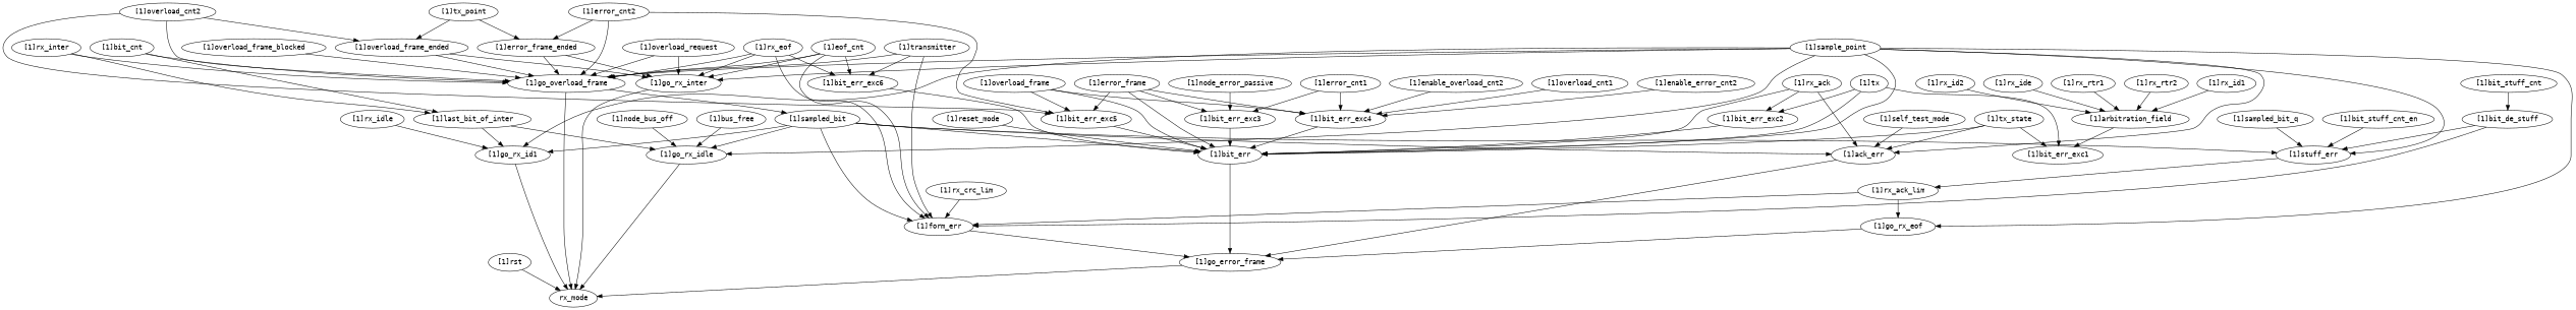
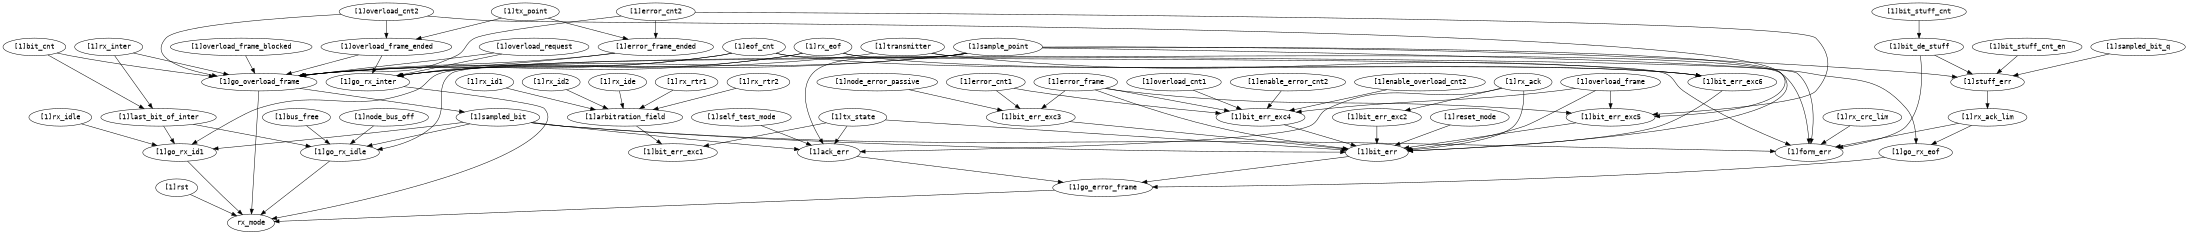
  strict digraph {
    fontname="DejaVu Sans Mono"
    node [complexity=30 fontname="DejaVu Sans Mono" importance=0.00792830861243 rank=0.000880923179159]
    edge [fontname="DejaVu Sans Mono"]
    "[1]rx_id1" [complexity=36 importance=0.0248974383952 rank=0.000691595510978]
    "[1]arbitration_field" [importance=0.0225365143433 rank=0.000751217144778]
    "[1]bit_err_exc1" [complexity=26 importance=0.0197313201723 rank=0.000758896929702]
    "[1]rst" [complexity=1 importance=0.00808783064697 rank=0.00808783064697]
    n5 [complexity=0 importance=0.00216978901687 label=rx_mode rank=0.0]
    "[1]rx_inter" [complexity=12 importance=0.0104760041729 rank=0.000873000347743]
    "[1]go_overload_frame" [complexity=4 importance=0.00904303521237 rank=0.00226075880309]
    "[1]last_bit_of_inter" [complexity=9 importance=0.00830621515605 rank=0.000922912795117]
    "[1]sampled_bit" [complexity=9]
    "[1]go_rx_id1" [complexity=4 importance=0.00634984501606 rank=0.00158746125402]
    "[1]go_rx_idle" [complexity=4 importance=0.00658863738319 rank=0.0016471593458]
    "[1]bit_cnt" [complexity=12 importance=0.0128122791775 rank=0.00106768993146]
    "[1]bit_err_exc5" [complexity=26 importance=0.0192919400422 rank=0.000741997693932]
    "[1]bit_err" [complexity=11 importance=0.0170135153342 rank=0.0015466832122]
    "[1]go_error_frame" [complexity=4 importance=0.00752921503494 rank=0.00188230375873]
    "[1]bit_err_exc6" [complexity=26 importance=0.019045776361 rank=0.000732529860039]
    "[1]overload_request" [complexity=22 importance=0.0106214988087 rank=0.000482795400397]
    "[1]go_rx_inter" [complexity=1 importance=0.00443653450835 rank=0.00443653450835]
    "[1]bit_err_exc3" [complexity=26 importance=0.0189166740509 rank=0.000727564386573]
    "[1]overload_cnt1" [complexity=33 importance=0.0216701943783 rank=0.000656672556918]
    "[1]bit_err_exc4" [complexity=26 importance=0.0193634584944 rank=0.000744748403632]
    "[1]rx_idle" [complexity=9 importance=0.00821049022816 rank=0.000912276692017]
    "[1]overload_cnt2" [complexity=31 importance=0.021878737508 rank=0.000705765726066]
    "[1]overload_frame_ended" [complexity=22 importance=0.0110055595584 rank=0.000500252707201]
    "[1]bit_de_stuff" [complexity=17 importance=0.0115822153515 rank=0.000681306785382]
    "[1]form_err" [complexity=11 importance=0.0100075237216 rank=0.000909774883778]
    "[1]stuff_err" [complexity=11 importance=0.00951713145122 rank=0.000865193768293]
    "[1]rx_ack_lim" [complexity=25 importance=0.0120458530315 rank=0.00048183412126]
    "[1]go_rx_eof" [complexity=11 importance=0.00928897389265 rank=0.000844452172059]
    "[1]tx_point" [complexity=25 importance=0.0125840231548 rank=0.000503360926192]
    "[1]error_frame_ended" [complexity=22 importance=0.01096805844 rank=0.000498548110907]
    "[1]self_test_mode" [complexity=17 importance=0.0117073971074 rank=0.00068867041808]
    "[1]ack_err" [complexity=11 importance=0.010128933511 rank=0.000920812137363]
    "[1]overload_frame" [complexity=31 importance=0.0211440303835 rank=0.000682065496243]
    "[1]rx_id2" [complexity=36 importance=0.0250026779223 rank=0.000694518831176]
    "[1]node_error_passive" [importance=0.0233770069482 rank=0.00077923356494]
    "[1]enable_error_cnt2" [complexity=33 importance=0.021481743628 rank=0.00065096192812]
    "[1]tx_state" [importance=0.0221285699486 rank=0.000737618998286]
    "[1]bus_free" [complexity=10 importance=0.00959816850928 rank=0.000959816850928]
-   "[1]tx" [importance=0.0311577857695 rank=0.00103859285898]
    "[1]bit_err_exc2" [complexity=26 importance=0.0194306525884 rank=0.000747332791863]
    "[1]sample_point" [complexity=9]
    "[1]rx_ide" [complexity=36 importance=0.0252965632699 rank=0.000702682313052]
    "[1]sampled_bit_q" [complexity=17 importance=0.0110955950476 rank=0.000652682061623]
    "[1]node_bus_off" [complexity=10 importance=0.0110487071764 rank=0.00110487071764]
    "[1]rx_eof" [importance=0.0211061173698 rank=0.00070353724566]
    "[1]reset_mode" [complexity=26 importance=0.0185919789305 rank=0.000715076112713]
    "[1]rx_ack" [complexity=29 importance=0.0214291679159 rank=0.000738936824686]
    "[1]rx_crc_lim" [complexity=25 importance=0.0120502362127 rank=0.000482009448507]
    "[1]error_cnt1" [complexity=33 importance=0.0214208748112 rank=0.000649117418521]
    "[1]bit_stuff_cnt_en" [complexity=17 importance=0.0120328101779 rank=0.000707812363403]
    "[1]rx_rtr1" [complexity=36 importance=0.0251488975514 rank=0.000698580487538]
    "[1]transmitter" [importance=0.0217211407042 rank=0.000724038023473]
    "[1]rx_rtr2" [complexity=36 importance=0.0251160413388 rank=0.000697667814968]
    "[1]overload_frame_blocked" [complexity=22 importance=0.0117096529867 rank=0.000532256953942]
    "[1]bit_stuff_cnt" [complexity=19 importance=0.0164479506101 rank=0.000865681611057]
    "[1]eof_cnt" [importance=0.0213405989399 rank=0.000711353297996]
    "[1]error_cnt2" [complexity=31 importance=0.0215787740679 rank=0.000696089486063]
    "[1]enable_overload_cnt2" [complexity=33 importance=0.0223587122292 rank=0.000677536734218]
    "[1]error_frame" [complexity=31 importance=0.0212514748683 rank=0.000685531447365]
    "[1]rx_id1" -> "[1]arbitration_field"
    "[1]arbitration_field" -> "[1]bit_err_exc1"
    "[1]rst" -> n5
    "[1]rx_inter" -> "[1]go_overload_frame"
    "[1]rx_inter" -> "[1]last_bit_of_inter"
    "[1]go_overload_frame" -> n5
    "[1]go_overload_frame" -> "[1]sampled_bit"
    "[1]last_bit_of_inter" -> "[1]go_rx_id1"
    "[1]last_bit_of_inter" -> "[1]go_rx_idle"
    "[1]sampled_bit" -> "[1]go_rx_id1"
    "[1]sampled_bit" -> "[1]go_rx_idle"
    "[1]sampled_bit" -> "[1]bit_err"
    "[1]sampled_bit" -> "[1]form_err"
-   "[1]sampled_bit" -> "[1]stuff_err"
    "[1]sampled_bit" -> "[1]ack_err"
    "[1]go_rx_id1" -> n5
    "[1]go_rx_idle" -> n5
    "[1]bit_cnt" -> "[1]go_overload_frame"
    "[1]bit_cnt" -> "[1]last_bit_of_inter"
    "[1]bit_err_exc5" -> "[1]bit_err"
    "[1]bit_err" -> "[1]go_error_frame"
    "[1]go_error_frame" -> n5
    "[1]bit_err_exc6" -> "[1]bit_err"
    "[1]overload_request" -> "[1]go_overload_frame"
    "[1]overload_request" -> "[1]go_rx_inter"
    "[1]go_rx_inter" -> n5
    "[1]bit_err_exc3" -> "[1]bit_err"
    "[1]overload_cnt1" -> "[1]bit_err_exc4"
    "[1]bit_err_exc4" -> "[1]bit_err"
    "[1]rx_idle" -> "[1]go_rx_id1"
    "[1]overload_cnt2" -> "[1]go_overload_frame"
    "[1]overload_cnt2" -> "[1]bit_err_exc5"
    "[1]overload_cnt2" -> "[1]overload_frame_ended"
    "[1]overload_frame_ended" -> "[1]go_overload_frame"
    "[1]overload_frame_ended" -> "[1]go_rx_inter"
    "[1]bit_de_stuff" -> "[1]form_err"
    "[1]bit_de_stuff" -> "[1]stuff_err"
-   "[1]form_err" -> "[1]go_error_frame"
    "[1]stuff_err" -> "[1]rx_ack_lim"
    "[1]rx_ack_lim" -> "[1]form_err"
    "[1]rx_ack_lim" -> "[1]go_rx_eof"
    "[1]go_rx_eof" -> "[1]go_error_frame"
    "[1]tx_point" -> "[1]overload_frame_ended"
    "[1]tx_point" -> "[1]error_frame_ended"
    "[1]error_frame_ended" -> "[1]go_overload_frame"
    "[1]error_frame_ended" -> "[1]go_rx_inter"
    "[1]self_test_mode" -> "[1]ack_err"
    "[1]ack_err" -> "[1]go_error_frame"
    "[1]overload_frame" -> "[1]bit_err_exc5"
    "[1]overload_frame" -> "[1]bit_err"
    "[1]overload_frame" -> "[1]bit_err_exc4"
    "[1]rx_id2" -> "[1]arbitration_field"
    "[1]node_error_passive" -> "[1]bit_err_exc3"
    "[1]enable_error_cnt2" -> "[1]bit_err_exc4"
    "[1]tx_state" -> "[1]bit_err_exc1"
    "[1]tx_state" -> "[1]bit_err"
    "[1]tx_state" -> "[1]ack_err"
    "[1]bus_free" -> "[1]go_rx_idle"
-   "[1]tx" -> "[1]bit_err_exc1"
-   "[1]tx" -> "[1]bit_err"
-   "[1]tx" -> "[1]bit_err_exc2"
    "[1]bit_err_exc2" -> "[1]bit_err"
    "[1]sample_point" -> "[1]go_overload_frame"
    "[1]sample_point" -> "[1]go_rx_id1"
    "[1]sample_point" -> "[1]go_rx_idle"
    "[1]sample_point" -> "[1]bit_err"
    "[1]sample_point" -> "[1]go_rx_inter"
    "[1]sample_point" -> "[1]stuff_err"
    "[1]sample_point" -> "[1]go_rx_eof"
    "[1]sample_point" -> "[1]ack_err"
    "[1]rx_ide" -> "[1]arbitration_field"
    "[1]sampled_bit_q" -> "[1]stuff_err"
    "[1]node_bus_off" -> "[1]go_rx_idle"
    "[1]rx_eof" -> "[1]go_overload_frame"
    "[1]rx_eof" -> "[1]bit_err_exc6"
    "[1]rx_eof" -> "[1]go_rx_inter"
    "[1]rx_eof" -> "[1]form_err"
    "[1]reset_mode" -> "[1]bit_err"
    "[1]rx_ack" -> "[1]bit_err"
    "[1]rx_ack" -> "[1]ack_err"
    "[1]rx_ack" -> "[1]bit_err_exc2"
    "[1]rx_crc_lim" -> "[1]form_err"
    "[1]error_cnt1" -> "[1]bit_err_exc3"
    "[1]error_cnt1" -> "[1]bit_err_exc4"
    "[1]bit_stuff_cnt_en" -> "[1]stuff_err"
    "[1]rx_rtr1" -> "[1]arbitration_field"
    "[1]transmitter" -> "[1]go_overload_frame"
    "[1]transmitter" -> "[1]bit_err_exc6"
    "[1]transmitter" -> "[1]form_err"
    "[1]rx_rtr2" -> "[1]arbitration_field"
    "[1]overload_frame_blocked" -> "[1]go_overload_frame"
    "[1]bit_stuff_cnt" -> "[1]bit_de_stuff"
    "[1]eof_cnt" -> "[1]go_overload_frame"
    "[1]eof_cnt" -> "[1]bit_err_exc6"
    "[1]eof_cnt" -> "[1]go_rx_inter"
    "[1]eof_cnt" -> "[1]form_err"
    "[1]error_cnt2" -> "[1]go_overload_frame"
    "[1]error_cnt2" -> "[1]bit_err_exc5"
    "[1]error_cnt2" -> "[1]error_frame_ended"
    "[1]enable_overload_cnt2" -> "[1]bit_err_exc4"
    "[1]error_frame" -> "[1]bit_err_exc5"
    "[1]error_frame" -> "[1]bit_err"
    "[1]error_frame" -> "[1]bit_err_exc3"
    "[1]error_frame" -> "[1]bit_err_exc4"
  }
